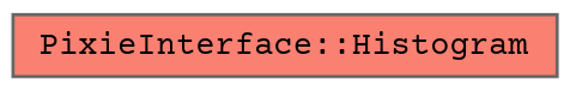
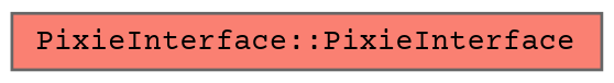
  digraph {
    rankdir=LR
    fontname="Courier Prime"
-   n1 [color=gray40 fillcolor=salmon fontname="Courier Prime" fontsize=10 height=0.2 label="PixieInterface::Histogram" shape=record style=filled width=0.4]
+   n1 [color=gray40 fillcolor=salmon fontname="Courier Prime" fontsize=10 height=0.2 label="PixieInterface::PixieInterface" shape=record style=filled width=0.4]
  }
